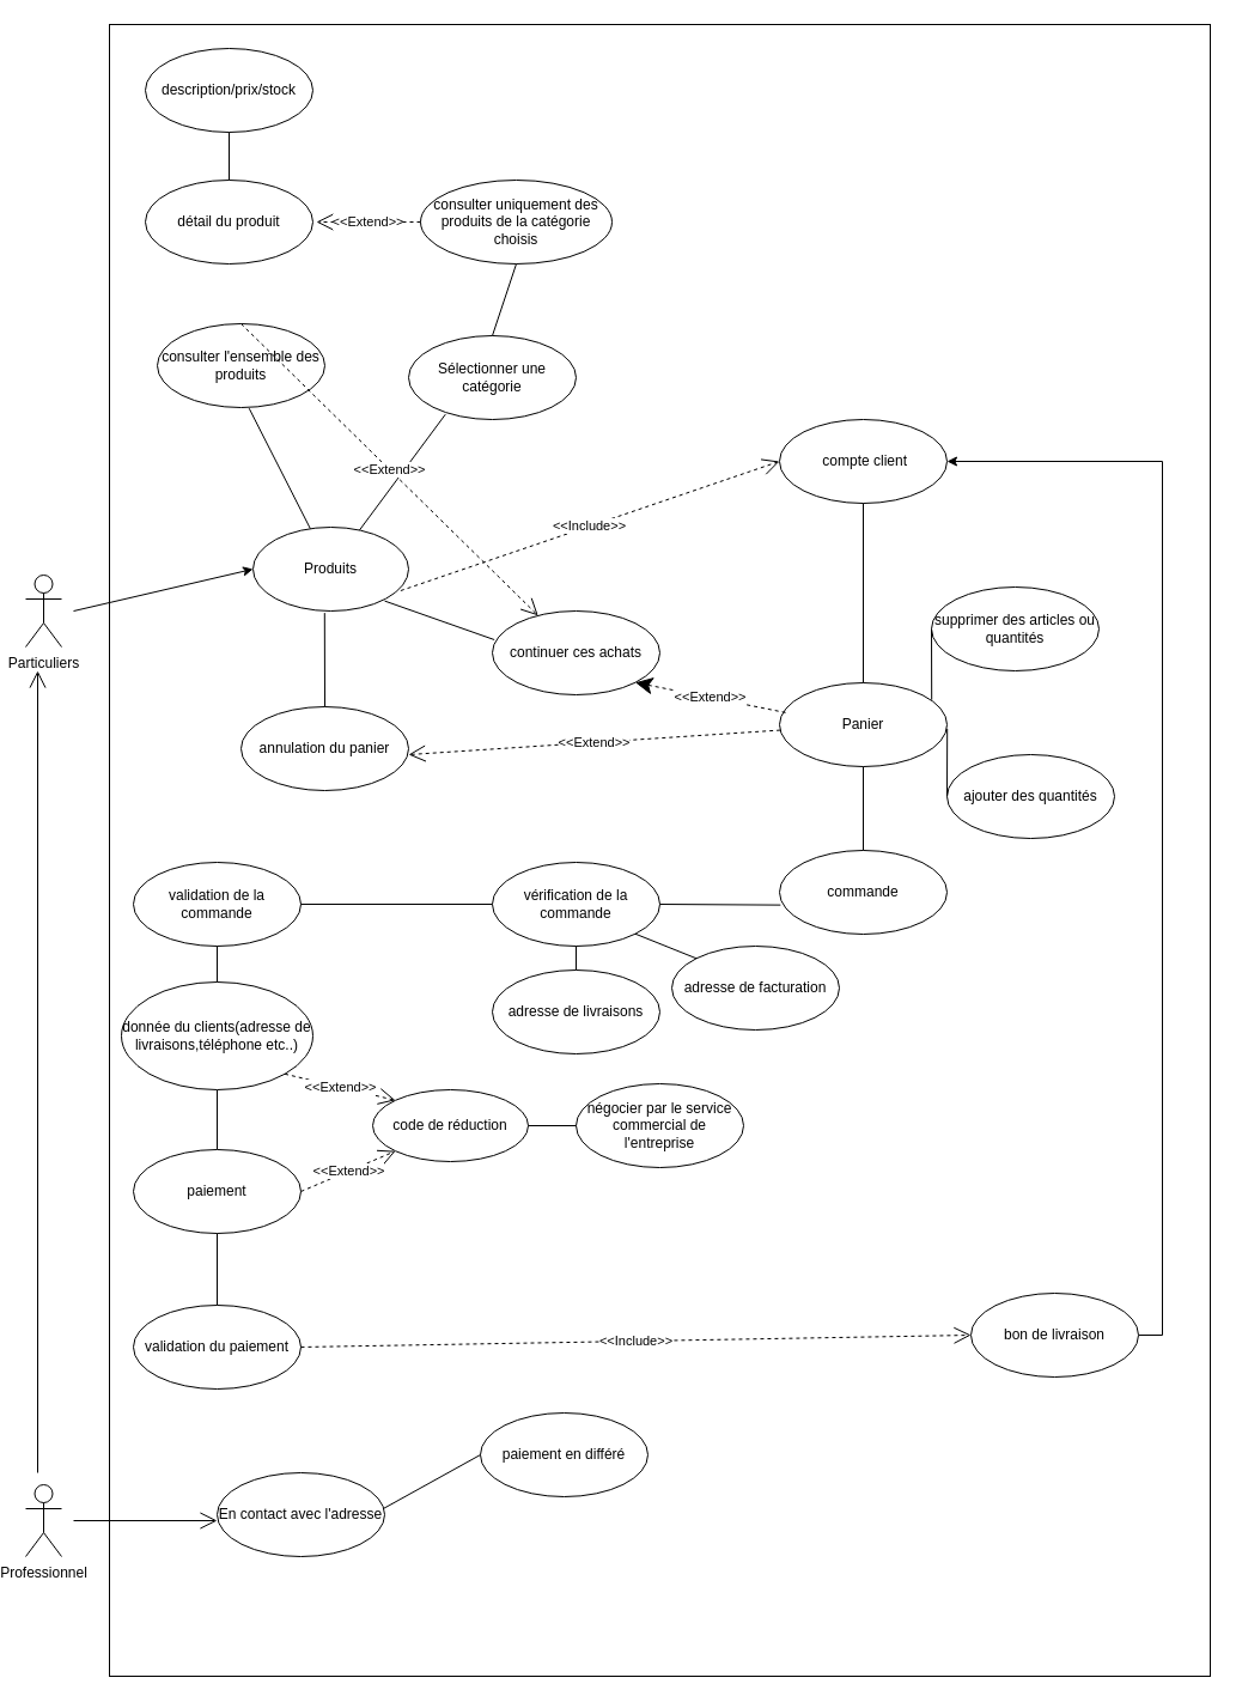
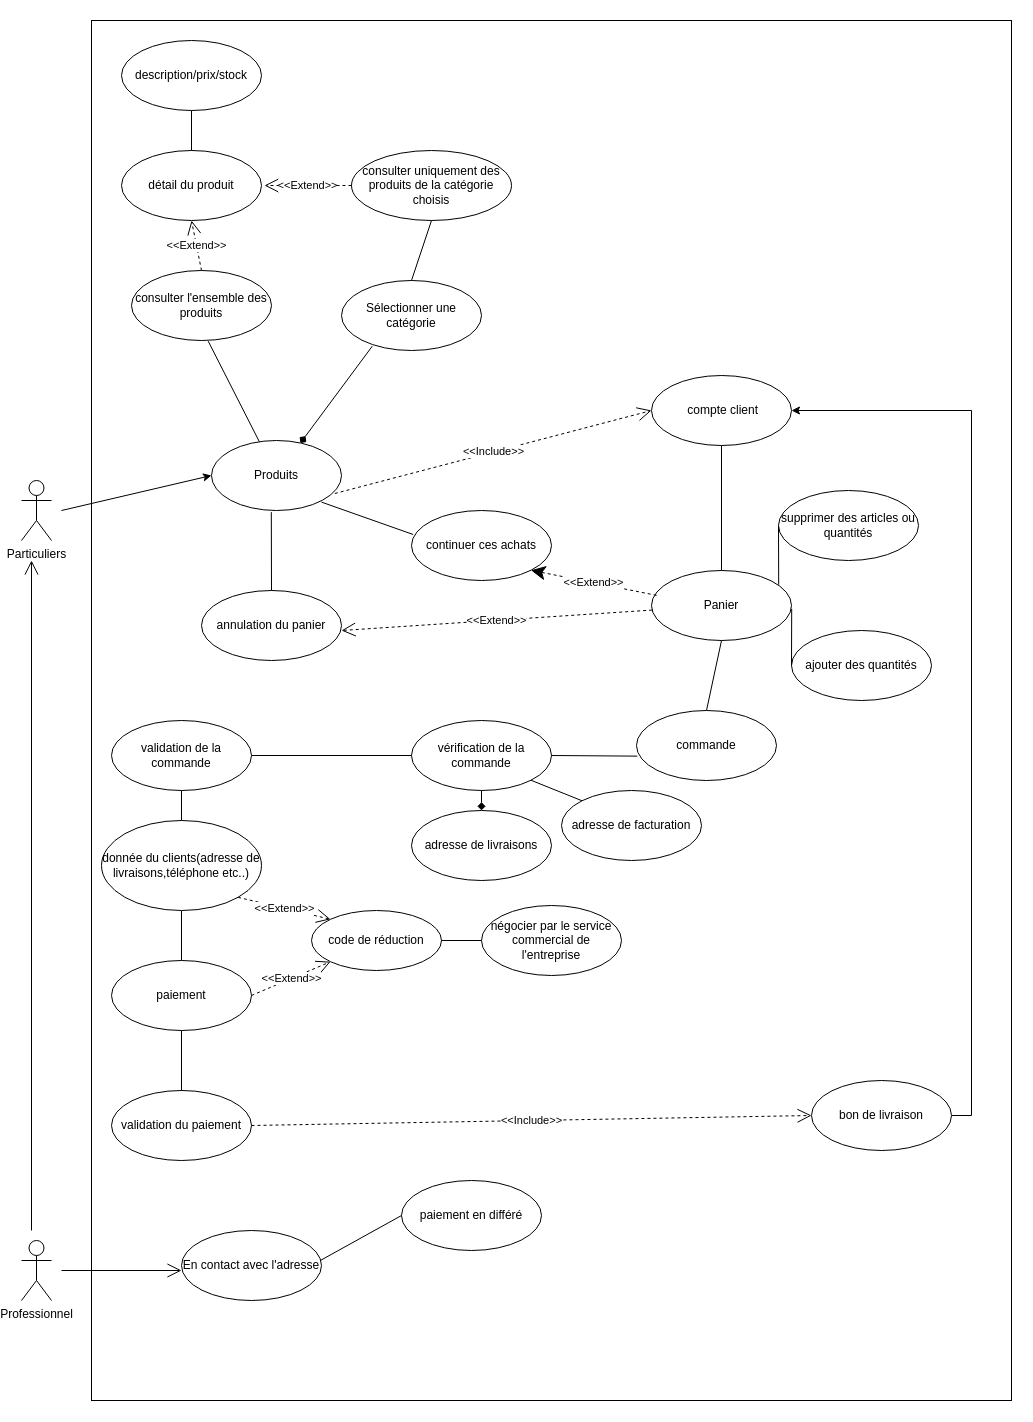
  <mxCell id="0" />
  <mxCell id="1" parent="0" />
  <mxCell id="2" value="Particuliers" style="shape=umlActor;verticalLabelPosition=bottom;labelBackgroundColor=#ffffff;verticalAlign=top;html=1;" parent="1" vertex="1"><mxGeometry x="20" y="480" width="30" height="60" as="geometry" /></mxCell>
  <mxCell id="3" value="" style="html=1;" parent="1" vertex="1"><mxGeometry x="90" y="20" width="920" height="1380" as="geometry" /></mxCell>
  <mxCell id="4" value="Produits" style="ellipse;whiteSpace=wrap;html=1;" parent="1" vertex="1"><mxGeometry x="210" y="440" width="130" height="70" as="geometry" /></mxCell>
  <mxCell id="5" value="" style="endArrow=classic;html=1;entryX=0;entryY=0.5;entryDx=0;entryDy=0;" parent="1" target="4" edge="1"><mxGeometry width="50" height="50" relative="1" as="geometry"><mxPoint x="60" y="510" as="sourcePoint" /><mxPoint x="110" y="460" as="targetPoint" /></mxGeometry></mxCell>
- <mxCell id="6" value="&amp;nbsp;compte client" style="ellipse;whiteSpace=wrap;html=1;" parent="1" vertex="1"><mxGeometry x="650" y="350" width="140" height="70" as="geometry" /></mxCell>
- <mxCell id="7" value="commande" style="ellipse;whiteSpace=wrap;html=1;" parent="1" vertex="1"><mxGeometry x="650" y="710" width="140" height="70" as="geometry" /></mxCell>
+ <mxCell id="6" value="&amp;nbsp;compte client" style="ellipse;whiteSpace=wrap;html=1;" parent="1" vertex="1"><mxGeometry x="650" y="375" width="140" height="70" as="geometry" /></mxCell>
+ <mxCell id="7" value="commande" style="ellipse;whiteSpace=wrap;html=1;" parent="1" vertex="1"><mxGeometry x="635" y="710" width="140" height="70" as="geometry" /></mxCell>
  <mxCell id="8" value="validation du paiement" style="ellipse;whiteSpace=wrap;html=1;" parent="1" vertex="1"><mxGeometry x="110" y="1090" width="140" height="70" as="geometry" /></mxCell>
  <mxCell id="9" style="edgeStyle=orthogonalEdgeStyle;rounded=0;orthogonalLoop=1;jettySize=auto;html=1;exitX=1;exitY=0.5;exitDx=0;exitDy=0;entryX=1;entryY=0.5;entryDx=0;entryDy=0;" edge="1" parent="1" source="10" target="6"><mxGeometry relative="1" as="geometry" /></mxCell>
  <mxCell id="10" value="bon de livraison" style="ellipse;whiteSpace=wrap;html=1;" parent="1" vertex="1"><mxGeometry x="810" y="1080" width="140" height="70" as="geometry" /></mxCell>
  <mxCell id="11" value="Panier" style="ellipse;whiteSpace=wrap;html=1;" parent="1" vertex="1"><mxGeometry x="650" y="570" width="140" height="70" as="geometry" /></mxCell>
  <mxCell id="12" value="&amp;lt;&amp;lt;Include&amp;gt;&amp;gt;" style="endArrow=open;endSize=12;dashed=1;html=1;exitX=0.949;exitY=0.757;exitDx=0;exitDy=0;exitPerimeter=0;entryX=0;entryY=0.5;entryDx=0;entryDy=0;" parent="1" source="4" edge="1" target="6"><mxGeometry width="160" relative="1" as="geometry"><mxPoint x="350" y="584.58" as="sourcePoint" /><mxPoint x="510" y="584.58" as="targetPoint" /></mxGeometry></mxCell>
  <mxCell id="13" value="" style="endArrow=none;html=1;entryX=0.5;entryY=0;entryDx=0;entryDy=0;exitX=0.5;exitY=1;exitDx=0;exitDy=0;" parent="1" target="11" edge="1" source="6"><mxGeometry width="50" height="50" relative="1" as="geometry"><mxPoint x="580" y="620" as="sourcePoint" /><mxPoint x="750" y="620" as="targetPoint" /></mxGeometry></mxCell>
  <mxCell id="14" value="" style="endArrow=none;html=1;entryX=0.5;entryY=0;entryDx=0;entryDy=0;exitX=0.5;exitY=1;exitDx=0;exitDy=0;" parent="1" source="37" target="39" edge="1"><mxGeometry width="50" height="50" relative="1" as="geometry"><mxPoint x="260" y="750" as="sourcePoint" /><mxPoint x="430" y="750" as="targetPoint" /></mxGeometry></mxCell>
  <mxCell id="15" value="&amp;lt;&amp;lt;Include&amp;gt;&amp;gt;" style="endArrow=open;endSize=12;dashed=1;html=1;exitX=1;exitY=0.5;exitDx=0;exitDy=0;entryX=0;entryY=0.5;entryDx=0;entryDy=0;" parent="1" source="8" target="10" edge="1"><mxGeometry width="160" relative="1" as="geometry"><mxPoint x="350" y="870" as="sourcePoint" /><mxPoint x="526.63" y="921.59" as="targetPoint" /></mxGeometry></mxCell>
  <mxCell id="16" value="annulation du panier" style="ellipse;whiteSpace=wrap;html=1;" parent="1" vertex="1"><mxGeometry x="200" y="590" width="140" height="70" as="geometry" /></mxCell>
  <mxCell id="17" value="" style="endArrow=none;html=1;exitX=0.46;exitY=1.023;exitDx=0;exitDy=0;exitPerimeter=0;entryX=0.5;entryY=0;entryDx=0;entryDy=0;" parent="1" source="4" target="16" edge="1"><mxGeometry width="50" height="50" relative="1" as="geometry"><mxPoint x="285" y="560" as="sourcePoint" /><mxPoint x="290" y="580" as="targetPoint" /></mxGeometry></mxCell>
  <mxCell id="18" value="&amp;lt;&amp;lt;Extend&amp;gt;&amp;gt;" style="endArrow=open;endSize=12;dashed=1;html=1;entryX=0.5;entryY=1;entryDx=0;entryDy=0;" edge="1" parent="1" source="11"><mxGeometry width="160" relative="1" as="geometry"><mxPoint x="340" y="700" as="sourcePoint" /><mxPoint x="340" y="630" as="targetPoint" /></mxGeometry></mxCell>
  <mxCell id="19" value="Professionnel" style="shape=umlActor;verticalLabelPosition=bottom;labelBackgroundColor=#ffffff;verticalAlign=top;html=1;outlineConnect=0;" vertex="1" parent="1"><mxGeometry x="20" y="1240" width="30" height="60" as="geometry" /></mxCell>
  <mxCell id="20" value="consulter l'ensemble des produits" style="ellipse;whiteSpace=wrap;html=1;" vertex="1" parent="1"><mxGeometry x="130" y="270" width="140" height="70" as="geometry" /></mxCell>
  <mxCell id="21" value="Sélectionner une catégorie" style="ellipse;whiteSpace=wrap;html=1;" vertex="1" parent="1"><mxGeometry x="340" y="280" width="140" height="70" as="geometry" /></mxCell>
  <mxCell id="22" value="" style="endArrow=none;html=1;exitX=0.548;exitY=1.01;exitDx=0;exitDy=0;exitPerimeter=0;" edge="1" parent="1" source="20" target="4"><mxGeometry width="50" height="50" relative="1" as="geometry"><mxPoint x="200" y="390" as="sourcePoint" /><mxPoint x="200.2" y="428.39" as="targetPoint" /></mxGeometry></mxCell>
- <mxCell id="23" value="" style="endArrow=none;html=1;exitX=0.22;exitY=0.938;exitDx=0;exitDy=0;exitPerimeter=0;" edge="1" parent="1" source="21" target="4"><mxGeometry width="50" height="50" relative="1" as="geometry"><mxPoint x="350" y="390" as="sourcePoint" /><mxPoint x="350.2" y="428.39" as="targetPoint" /></mxGeometry></mxCell>
+ <mxCell id="23" value="" style="endArrow=diamond;html=1;exitX=0.22;exitY=0.938;exitDx=0;exitDy=0;exitPerimeter=0;" edge="1" parent="1" source="21" target="4"><mxGeometry width="50" height="50" relative="1" as="geometry"><mxPoint x="350" y="390" as="sourcePoint" /><mxPoint x="350.2" y="428.39" as="targetPoint" /></mxGeometry></mxCell>
  <mxCell id="24" value="supprimer des articles ou quantités" style="ellipse;whiteSpace=wrap;html=1;" vertex="1" parent="1"><mxGeometry x="777" y="490" width="140" height="70" as="geometry" /></mxCell>
  <mxCell id="25" value="continuer ces achats" style="ellipse;whiteSpace=wrap;html=1;" vertex="1" parent="1"><mxGeometry x="410" y="510" width="140" height="70" as="geometry" /></mxCell>
  <mxCell id="26" value="ajouter des quantités" style="ellipse;whiteSpace=wrap;html=1;" vertex="1" parent="1"><mxGeometry x="790" y="630" width="140" height="70" as="geometry" /></mxCell>
  <mxCell id="27" value="&amp;lt;&amp;lt;Extend&amp;gt;&amp;gt;" style="endArrow=classic;endSize=12;dashed=1;html=1;entryX=1;entryY=1;entryDx=0;entryDy=0;exitX=0.036;exitY=0.355;exitDx=0;exitDy=0;exitPerimeter=0;" edge="1" parent="1" source="11" target="25"><mxGeometry width="160" relative="1" as="geometry"><mxPoint x="520.066" y="600" as="sourcePoint" /><mxPoint x="360" y="603.48" as="targetPoint" /></mxGeometry></mxCell>
  <mxCell id="28" value="" style="endArrow=none;html=1;exitX=0.46;exitY=1.023;exitDx=0;exitDy=0;exitPerimeter=0;entryX=0.012;entryY=0.343;entryDx=0;entryDy=0;entryPerimeter=0;" edge="1" parent="1" target="25"><mxGeometry width="50" height="50" relative="1" as="geometry"><mxPoint x="320" y="501.61" as="sourcePoint" /><mxPoint x="320.2" y="580" as="targetPoint" /></mxGeometry></mxCell>
  <mxCell id="29" value="" style="endArrow=none;html=1;exitX=0;exitY=0.5;exitDx=0;exitDy=0;entryX=0.5;entryY=0;entryDx=0;entryDy=0;" edge="1" parent="1" source="26"><mxGeometry width="50" height="50" relative="1" as="geometry"><mxPoint x="790" y="530" as="sourcePoint" /><mxPoint x="790.2" y="608.39" as="targetPoint" /></mxGeometry></mxCell>
  <mxCell id="30" value="" style="endArrow=none;html=1;exitX=0;exitY=0.5;exitDx=0;exitDy=0;entryX=0.5;entryY=0;entryDx=0;entryDy=0;" edge="1" parent="1" source="24"><mxGeometry width="50" height="50" relative="1" as="geometry"><mxPoint x="777" y="505.81" as="sourcePoint" /><mxPoint x="777.2" y="584.2" as="targetPoint" /></mxGeometry></mxCell>
  <mxCell id="31" value="" style="endArrow=open;endFill=1;endSize=12;html=1;" edge="1" parent="1"><mxGeometry width="160" relative="1" as="geometry"><mxPoint x="30" y="1230" as="sourcePoint" /><mxPoint x="30" y="560" as="targetPoint" /></mxGeometry></mxCell>
  <mxCell id="32" value="validation de la commande" style="ellipse;whiteSpace=wrap;html=1;" vertex="1" parent="1"><mxGeometry x="110" y="720" width="140" height="70" as="geometry" /></mxCell>
  <mxCell id="33" value="vérification de la commande" style="ellipse;whiteSpace=wrap;html=1;" vertex="1" parent="1"><mxGeometry x="410" y="720" width="140" height="70" as="geometry" /></mxCell>
  <mxCell id="34" value="" style="endArrow=none;html=1;entryX=1;entryY=0.5;entryDx=0;entryDy=0;exitX=0.006;exitY=0.652;exitDx=0;exitDy=0;exitPerimeter=0;" edge="1" parent="1" source="7" target="33"><mxGeometry width="50" height="50" relative="1" as="geometry"><mxPoint x="200" y="780" as="sourcePoint" /><mxPoint x="260.82" y="1090.49" as="targetPoint" /></mxGeometry></mxCell>
  <mxCell id="35" value="" style="endArrow=none;html=1;entryX=0.5;entryY=1;entryDx=0;entryDy=0;exitX=0.5;exitY=0;exitDx=0;exitDy=0;" edge="1" parent="1" source="7" target="11"><mxGeometry width="50" height="50" relative="1" as="geometry"><mxPoint x="670.84" y="765.64" as="sourcePoint" /><mxPoint x="560" y="765" as="targetPoint" /></mxGeometry></mxCell>
  <mxCell id="36" value="" style="endArrow=none;html=1;entryX=1;entryY=0.5;entryDx=0;entryDy=0;exitX=0;exitY=0.5;exitDx=0;exitDy=0;" edge="1" parent="1" source="33" target="32"><mxGeometry width="50" height="50" relative="1" as="geometry"><mxPoint x="420.84" y="755.22" as="sourcePoint" /><mxPoint x="310" y="754.58" as="targetPoint" /></mxGeometry></mxCell>
  <mxCell id="37" value="donnée du clients(adresse de livraisons,téléphone etc..)" style="ellipse;whiteSpace=wrap;html=1;" vertex="1" parent="1"><mxGeometry x="100" y="820" width="160" height="90" as="geometry" /></mxCell>
  <mxCell id="38" value="" style="endArrow=none;html=1;entryX=0.5;entryY=0;entryDx=0;entryDy=0;exitX=0.5;exitY=1;exitDx=0;exitDy=0;" edge="1" parent="1" source="32" target="37"><mxGeometry width="50" height="50" relative="1" as="geometry"><mxPoint x="240" y="790" as="sourcePoint" /><mxPoint x="250.82" y="1080.49" as="targetPoint" /></mxGeometry></mxCell>
  <mxCell id="39" value="paiement" style="ellipse;whiteSpace=wrap;html=1;" vertex="1" parent="1"><mxGeometry x="110" y="960" width="140" height="70" as="geometry" /></mxCell>
  <mxCell id="40" value="" style="endArrow=none;html=1;entryX=0.5;entryY=1;entryDx=0;entryDy=0;exitX=0.5;exitY=0;exitDx=0;exitDy=0;" edge="1" parent="1" source="8" target="39"><mxGeometry width="50" height="50" relative="1" as="geometry"><mxPoint x="250" y="1010" as="sourcePoint" /><mxPoint x="364" y="1065" as="targetPoint" /></mxGeometry></mxCell>
  <mxCell id="41" value="consulter uniquement des produits de la catégorie choisis" style="ellipse;whiteSpace=wrap;html=1;" vertex="1" parent="1"><mxGeometry x="350" y="150" width="160" height="70" as="geometry" /></mxCell>
  <mxCell id="42" value="" style="endArrow=none;html=1;exitX=0.5;exitY=1;exitDx=0;exitDy=0;entryX=0.5;entryY=0;entryDx=0;entryDy=0;" edge="1" parent="1" source="41" target="21"><mxGeometry width="50" height="50" relative="1" as="geometry"><mxPoint x="241.11" y="220" as="sourcePoint" /><mxPoint x="319.996" y="303.083" as="targetPoint" /></mxGeometry></mxCell>
  <mxCell id="43" value="détail du produit" style="ellipse;whiteSpace=wrap;html=1;" vertex="1" parent="1"><mxGeometry x="120" y="150" width="140" height="70" as="geometry" /></mxCell>
  <mxCell id="44" value="&amp;lt;&amp;lt;Extend&amp;gt;&amp;gt;" style="endArrow=open;endSize=12;dashed=1;html=1;exitX=0;exitY=0.5;exitDx=0;exitDy=0;" edge="1" parent="1" source="41"><mxGeometry width="160" relative="1" as="geometry"><mxPoint x="332.77" y="197.55" as="sourcePoint" /><mxPoint x="263" y="185" as="targetPoint" /></mxGeometry></mxCell>
- <mxCell id="45" value="&amp;lt;&amp;lt;Extend&amp;gt;&amp;gt;" style="endArrow=open;endSize=12;dashed=1;html=1;exitX=0.5;exitY=0;exitDx=0;exitDy=0;" edge="1" parent="1" source="20" target="25"><mxGeometry width="160" relative="1" as="geometry"><mxPoint x="320" y="265.1" as="sourcePoint" /><mxPoint x="194.457" y="239.999" as="targetPoint" /></mxGeometry></mxCell>
+ <mxCell id="45" value="&amp;lt;&amp;lt;Extend&amp;gt;&amp;gt;" style="endArrow=open;endSize=12;dashed=1;html=1;entryX=0.5;entryY=1;entryDx=0;entryDy=0;exitX=0.5;exitY=0;exitDx=0;exitDy=0;" edge="1" parent="1" source="20" target="43"><mxGeometry width="160" relative="1" as="geometry"><mxPoint x="320" y="265.1" as="sourcePoint" /><mxPoint x="194.457" y="239.999" as="targetPoint" /></mxGeometry></mxCell>
  <mxCell id="46" value="description/prix/stock" style="ellipse;whiteSpace=wrap;html=1;" vertex="1" parent="1"><mxGeometry x="120" y="40" width="140" height="70" as="geometry" /></mxCell>
  <mxCell id="47" value="" style="endArrow=none;html=1;exitX=0.5;exitY=1;exitDx=0;exitDy=0;entryX=0.5;entryY=0;entryDx=0;entryDy=0;" edge="1" parent="1" source="46" target="43"><mxGeometry width="50" height="50" relative="1" as="geometry"><mxPoint x="440" y="230" as="sourcePoint" /><mxPoint x="420" y="290" as="targetPoint" /></mxGeometry></mxCell>
  <mxCell id="48" value="En contact avec l'adresse" style="ellipse;whiteSpace=wrap;html=1;" vertex="1" parent="1"><mxGeometry x="180" y="1230" width="140" height="70" as="geometry" /></mxCell>
  <mxCell id="49" value="" style="endArrow=open;endFill=1;endSize=12;html=1;" edge="1" parent="1"><mxGeometry width="160" relative="1" as="geometry"><mxPoint x="60" y="1270" as="sourcePoint" /><mxPoint x="180" y="1270" as="targetPoint" /></mxGeometry></mxCell>
  <mxCell id="50" value="paiement en différé" style="ellipse;whiteSpace=wrap;html=1;" vertex="1" parent="1"><mxGeometry x="400" y="1180" width="140" height="70" as="geometry" /></mxCell>
  <mxCell id="51" value="adresse de facturation" style="ellipse;whiteSpace=wrap;html=1;" vertex="1" parent="1"><mxGeometry x="560" y="790" width="140" height="70" as="geometry" /></mxCell>
  <mxCell id="52" value="adresse de livraisons" style="ellipse;whiteSpace=wrap;html=1;" vertex="1" parent="1"><mxGeometry x="410" y="810" width="140" height="70" as="geometry" /></mxCell>
- <mxCell id="53" value="" style="endArrow=none;html=1;entryX=0.5;entryY=0;entryDx=0;entryDy=0;exitX=0.5;exitY=1;exitDx=0;exitDy=0;" edge="1" parent="1" source="33" target="52"><mxGeometry width="50" height="50" relative="1" as="geometry"><mxPoint x="500" y="910" as="sourcePoint" /><mxPoint x="500" y="960" as="targetPoint" /></mxGeometry></mxCell>
+ <mxCell id="53" value="" style="endArrow=diamond;html=1;entryX=0.5;entryY=0;entryDx=0;entryDy=0;exitX=0.5;exitY=1;exitDx=0;exitDy=0;" edge="1" parent="1" source="33" target="52"><mxGeometry width="50" height="50" relative="1" as="geometry"><mxPoint x="500" y="910" as="sourcePoint" /><mxPoint x="500" y="960" as="targetPoint" /></mxGeometry></mxCell>
  <mxCell id="54" value="" style="endArrow=none;html=1;exitX=1;exitY=1;exitDx=0;exitDy=0;entryX=0;entryY=0;entryDx=0;entryDy=0;" edge="1" parent="1" source="33" target="51"><mxGeometry width="50" height="50" relative="1" as="geometry"><mxPoint x="510" y="880" as="sourcePoint" /><mxPoint x="500" y="880" as="targetPoint" /></mxGeometry></mxCell>
  <mxCell id="55" value="" style="endArrow=none;html=1;entryX=0;entryY=0.5;entryDx=0;entryDy=0;exitX=0.994;exitY=0.426;exitDx=0;exitDy=0;exitPerimeter=0;" edge="1" parent="1" source="48" target="50"><mxGeometry width="50" height="50" relative="1" as="geometry"><mxPoint x="190" y="1100" as="sourcePoint" /><mxPoint x="190" y="1040" as="targetPoint" /></mxGeometry></mxCell>
  <mxCell id="56" value="code de réduction" style="ellipse;whiteSpace=wrap;html=1;" vertex="1" parent="1"><mxGeometry x="310" y="910" width="130" height="60" as="geometry" /></mxCell>
  <mxCell id="57" value="&amp;lt;&amp;lt;Extend&amp;gt;&amp;gt;" style="endArrow=open;endSize=12;dashed=1;html=1;entryX=0;entryY=0;entryDx=0;entryDy=0;exitX=1;exitY=1;exitDx=0;exitDy=0;" edge="1" parent="1" source="37" target="56"><mxGeometry width="160" relative="1" as="geometry"><mxPoint x="400" y="895.1" as="sourcePoint" /><mxPoint x="274.457" y="869.999" as="targetPoint" /></mxGeometry></mxCell>
  <mxCell id="58" value="&amp;lt;&amp;lt;Extend&amp;gt;&amp;gt;" style="endArrow=open;endSize=12;dashed=1;html=1;entryX=0;entryY=1;entryDx=0;entryDy=0;exitX=1;exitY=0.5;exitDx=0;exitDy=0;" edge="1" parent="1" source="39" target="56"><mxGeometry width="160" relative="1" as="geometry"><mxPoint x="246.569" y="906.82" as="sourcePoint" /><mxPoint x="299.038" y="928.787" as="targetPoint" /></mxGeometry></mxCell>
  <mxCell id="59" value="négocier par le service commercial de l'entreprise" style="ellipse;whiteSpace=wrap;html=1;" vertex="1" parent="1"><mxGeometry x="480" y="905" width="140" height="70" as="geometry" /></mxCell>
  <mxCell id="60" value="" style="endArrow=none;html=1;entryX=0;entryY=0.5;entryDx=0;entryDy=0;exitX=1;exitY=0.5;exitDx=0;exitDy=0;" edge="1" parent="1" source="56" target="59"><mxGeometry width="50" height="50" relative="1" as="geometry"><mxPoint x="190" y="1100" as="sourcePoint" /><mxPoint x="190" y="1040" as="targetPoint" /></mxGeometry></mxCell>
